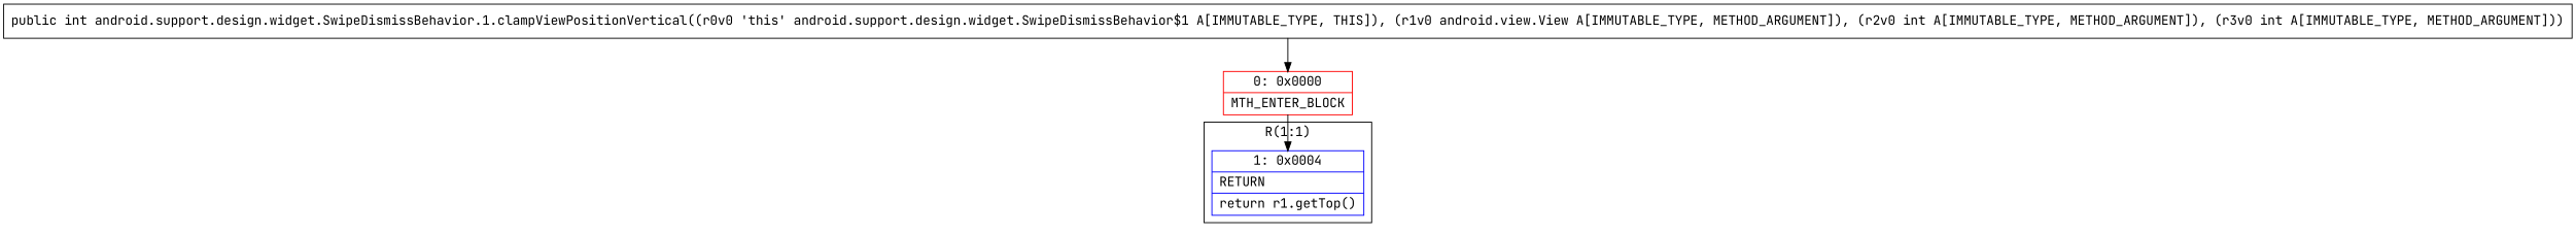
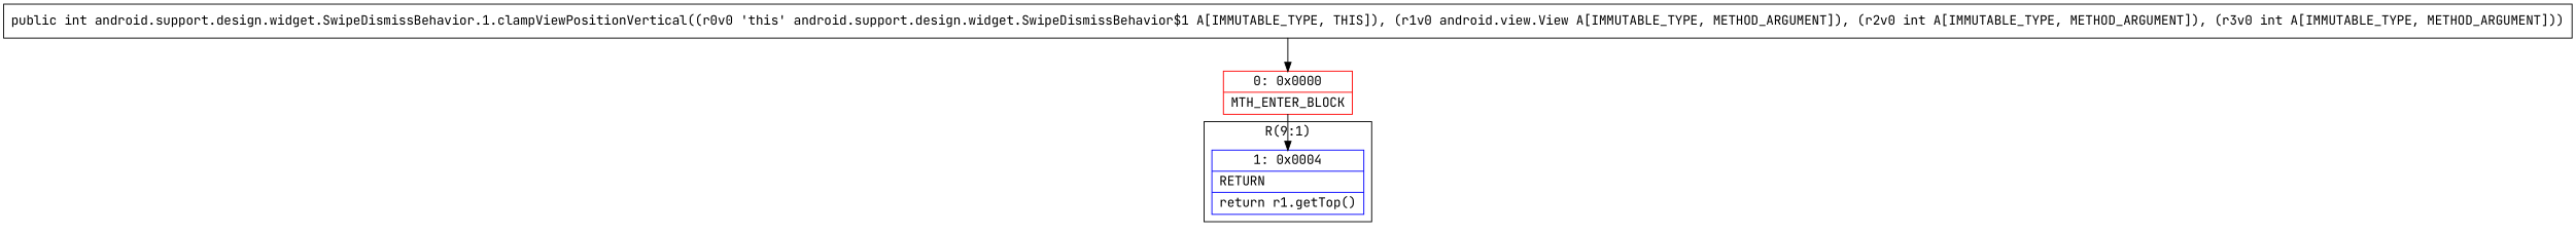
  digraph {
    fontname="JetBrains Mono"
    node [shape=record fontname="JetBrains Mono"]
    edge [fontname="JetBrains Mono"]
    n1 [color=blue label="{1\:\ 0x0004|RETURN\l|return r1.getTop()\l}"]
    n2 [color=red label="{0\:\ 0x0000|MTH_ENTER_BLOCK\l}"]
    n3 [label="{public int android.support.design.widget.SwipeDismissBehavior.1.clampViewPositionVertical((r0v0 'this' android.support.design.widget.SwipeDismissBehavior$1 A[IMMUTABLE_TYPE, THIS]), (r1v0 android.view.View A[IMMUTABLE_TYPE, METHOD_ARGUMENT]), (r2v0 int A[IMMUTABLE_TYPE, METHOD_ARGUMENT]), (r3v0 int A[IMMUTABLE_TYPE, METHOD_ARGUMENT])) }"]
    subgraph cluster_1 {
-     label="R(1:1)"
+     label="R(9:1)"
      n1
    }
    n2 -> n1
    n3 -> n2
  }
